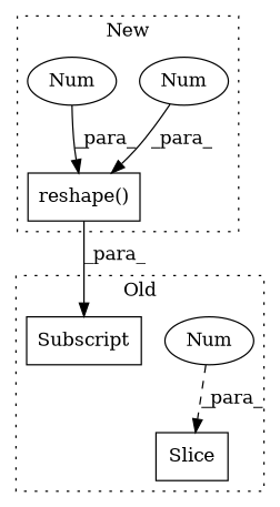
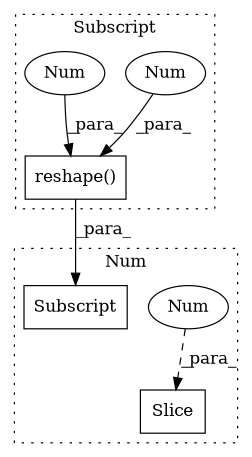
  digraph {
    node [a=76 l=2 shape=box]
    edge [style=solid]
    n1 [a=80 l=5 label=Slice s=2471]
    n2 [label=Num s=2474 shape=ellipse]
    n3 [a=63 l="12,0" label=Subscript s="2465,0"]
    n4 [a=75 l="38,1" label="reshape()" s="2676,2719"]
    n5 [label=Num s=2714 shape=ellipse]
    n6 [l=1 label=Num s=2718 shape=ellipse]
    subgraph cluster_1 {
-     label=Old
+     label=Num
      style=dotted
      n1
      n2
      n3
    }
    subgraph cluster_2 {
-     label=New
+     label=Subscript
      style=dotted
      n4
      n5
      n6
    }
    n2 -> n1 [label=_para_ style=dashed]
    n4 -> n3 [label=_para_]
    n5 -> n4 [label=_para_]
    n6 -> n4 [label=_para_]
  }
